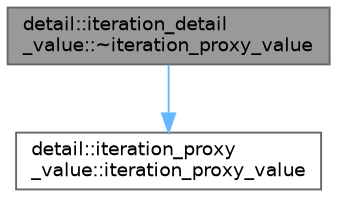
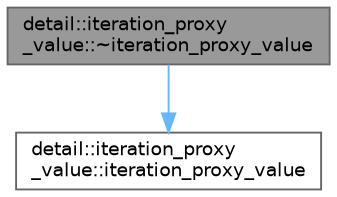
  digraph {
    rankdir=TB
    node [fontname=Helvetica fontsize=10 shape=box style=filled]
-   n1 [color=gray40 fillcolor=grey60 fontcolor=black height=0.2 label="detail::iteration_detail\l_value::~iteration_proxy_value" width=0.4]
+   n1 [color=gray40 fillcolor=grey60 fontcolor=black height=0.2 label="detail::iteration_proxy\l_value::~iteration_proxy_value" width=0.4]
    n2 [color=grey40 fillcolor=white height=0.2 label="detail::iteration_proxy\l_value::iteration_proxy_value" width=0.4]
    n1 -> n2 [color=steelblue1 fontname=Helvetica fontsize=10 labelfontname=Helvetica labelfontsize=10 style=solid]
  }
